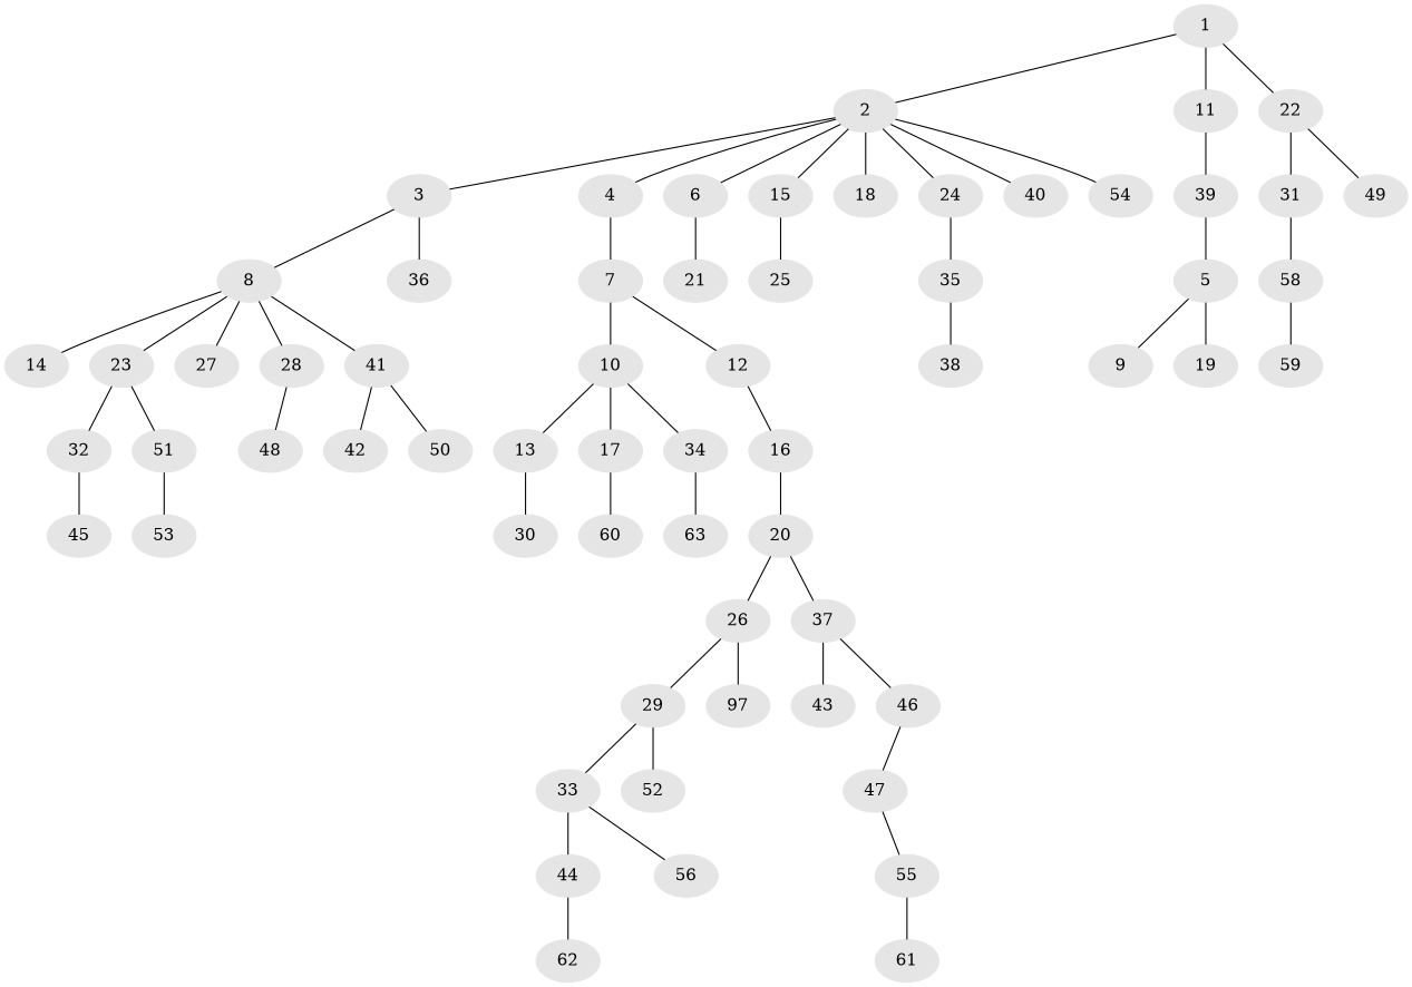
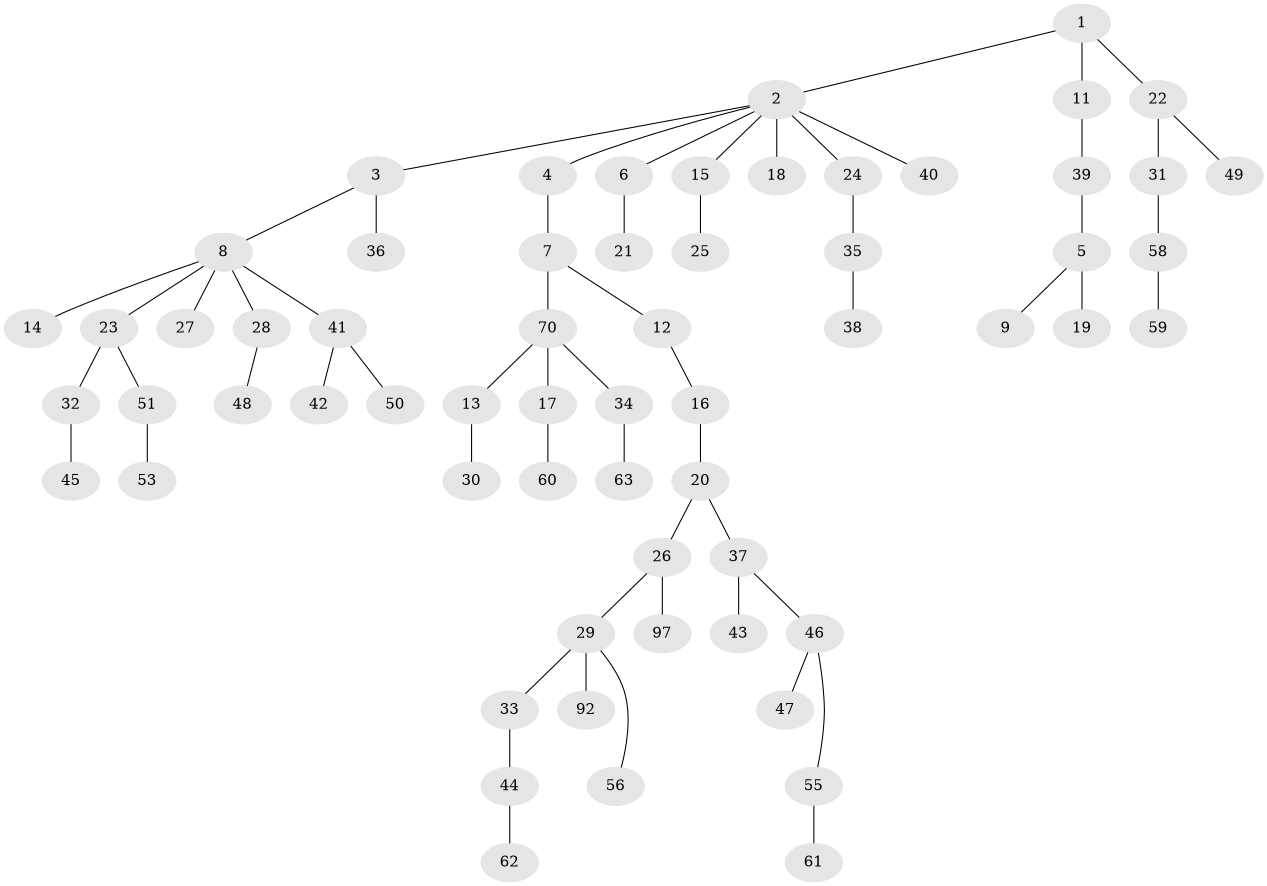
  graph {
    node [color=gray90 style=filled]
    1
    2
    11
    22
    3
    4
    6
    15
    18
    24
    40
-   54
    5
    9
    19
    39
    31
    49
    8
    36
    7
    21
    25
    35
    14
    23
    27
    28
    41
-   10
+   10 [label=70]
    12
    13
    17
    34
    16
    32
    51
    48
    42
    50
    30
    60
    63
    20
    26
    37
    29
    n48 [label=97]
    43
    46
    58
    45
    53
    38
    33
-   52
+   52 [label=92]
    44
    56
    59
    62
    47
    55
    61
    1 -- 2
    1 -- 11
    1 -- 22
    2 -- 3
    2 -- 4
    2 -- 6
    2 -- 15
    2 -- 18
    2 -- 24
    2 -- 40
-   2 -- 54
    11 -- 39
    22 -- 31
    22 -- 49
    3 -- 8
    3 -- 36
    4 -- 7
    6 -- 21
    15 -- 25
    24 -- 35
    5 -- 9
    5 -- 19
    39 -- 5
    31 -- 58
    8 -- 14
    8 -- 23
    8 -- 27
    8 -- 28
    8 -- 41
    7 -- 10
    7 -- 12
    35 -- 38
    23 -- 32
    23 -- 51
    28 -- 48
    41 -- 42
    41 -- 50
    10 -- 13
    10 -- 17
    10 -- 34
    12 -- 16
    13 -- 30
    17 -- 60
    34 -- 63
    16 -- 20
    32 -- 45
    51 -- 53
    20 -- 26
    20 -- 37
    26 -- 29
    26 -- n48
    37 -- 43
    37 -- 46
    29 -- 33
    29 -- 52
    46 -- 47
-   47 -- 55
+   46 -- 55
    58 -- 59
    33 -- 44
-   33 -- 56
+   29 -- 56
    44 -- 62
    55 -- 61
  }
